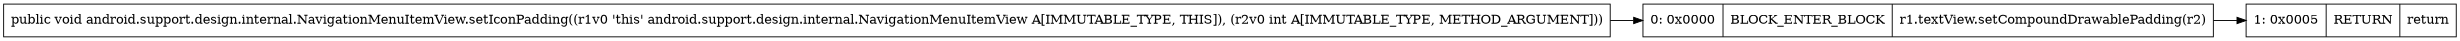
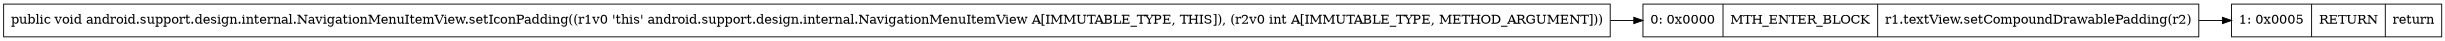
  digraph {
    rankdir=LR
    node [shape=record]
-   n1 [label="{0\:\ 0x0000|BLOCK_ENTER_BLOCK\l|r1.textView.setCompoundDrawablePadding(r2)\l}"]
+   n1 [label="{0\:\ 0x0000|MTH_ENTER_BLOCK\l|r1.textView.setCompoundDrawablePadding(r2)\l}"]
    n2 [label="{1\:\ 0x0005|RETURN\l|return\l}"]
    n3 [label="{public void android.support.design.internal.NavigationMenuItemView.setIconPadding((r1v0 'this' android.support.design.internal.NavigationMenuItemView A[IMMUTABLE_TYPE, THIS]), (r2v0 int A[IMMUTABLE_TYPE, METHOD_ARGUMENT])) }"]
    n1 -> n2
    n3 -> n1
  }
